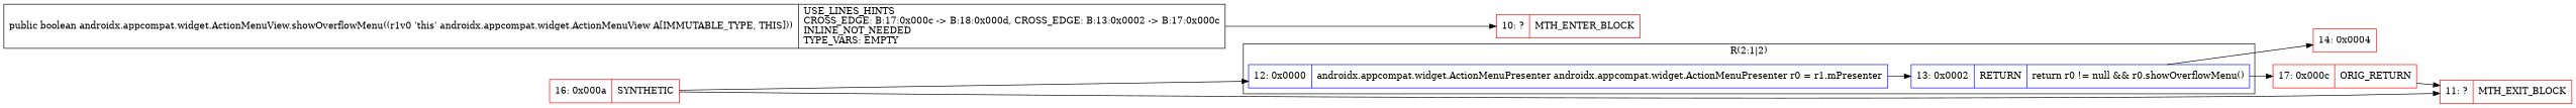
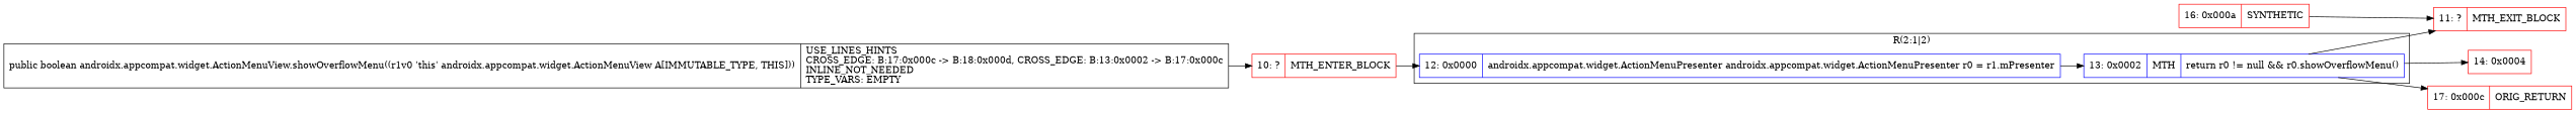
  digraph {
    rankdir=LR
    node [color=red shape=record]
    n1 [color=blue label="{12\:\ 0x0000|androidx.appcompat.widget.ActionMenuPresenter androidx.appcompat.widget.ActionMenuPresenter r0 = r1.mPresenter\l}"]
-   n2 [color=blue label="{13\:\ 0x0002|RETURN\l|return r0 != null && r0.showOverflowMenu()\l}"]
+   n2 [color=blue label="{13\:\ 0x0002|MTH\l|return r0 != null && r0.showOverflowMenu()\l}"]
    n3 [label="{14\:\ 0x0004}"]
    n4 [label="{17\:\ 0x000c|ORIG_RETURN\l}"]
    n5 [label="{11\:\ ?|MTH_EXIT_BLOCK\l}"]
    n6 [label="{10\:\ ?|MTH_ENTER_BLOCK\l}"]
    n7 [label="{16\:\ 0x000a|SYNTHETIC\l}"]
    n8 [label="{public boolean androidx.appcompat.widget.ActionMenuView.showOverflowMenu((r1v0 'this' androidx.appcompat.widget.ActionMenuView A[IMMUTABLE_TYPE, THIS]))  | USE_LINES_HINTS\lCROSS_EDGE: B:17:0x000c \-\> B:18:0x000d, CROSS_EDGE: B:13:0x0002 \-\> B:17:0x000c\lINLINE_NOT_NEEDED\lTYPE_VARS: EMPTY\l}" color=""]
    subgraph cluster_1 {
      label="R(2:1|2)"
      n1
      n2
    }
    n1 -> n2
    n2 -> n3
    n2 -> n4
-   n4 -> n5
-   n7 -> n1
+   n2 -> n5
+   n6 -> n1
    n7 -> n5
    n8 -> n6
  }
